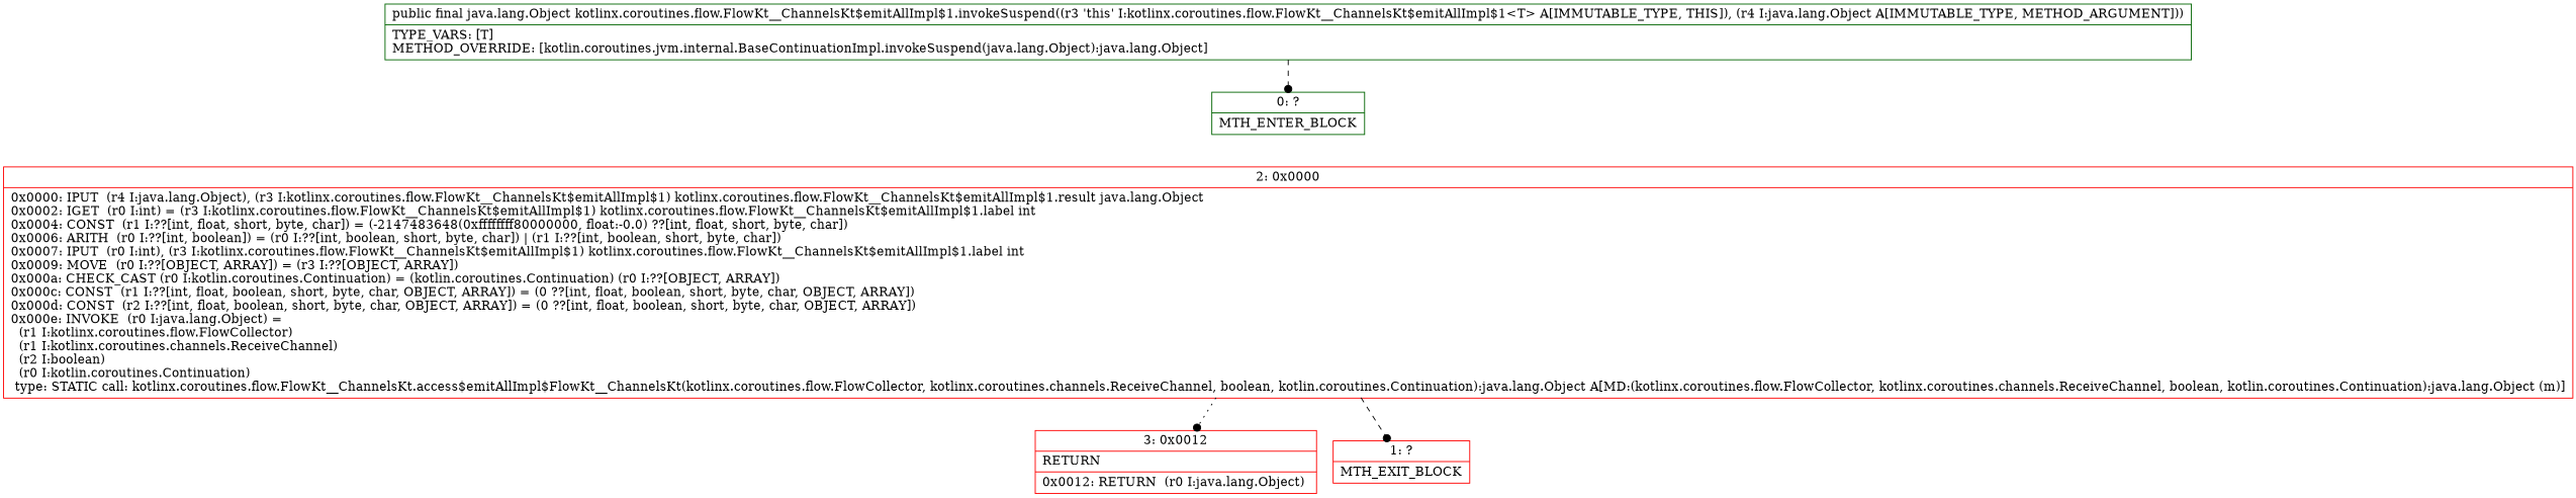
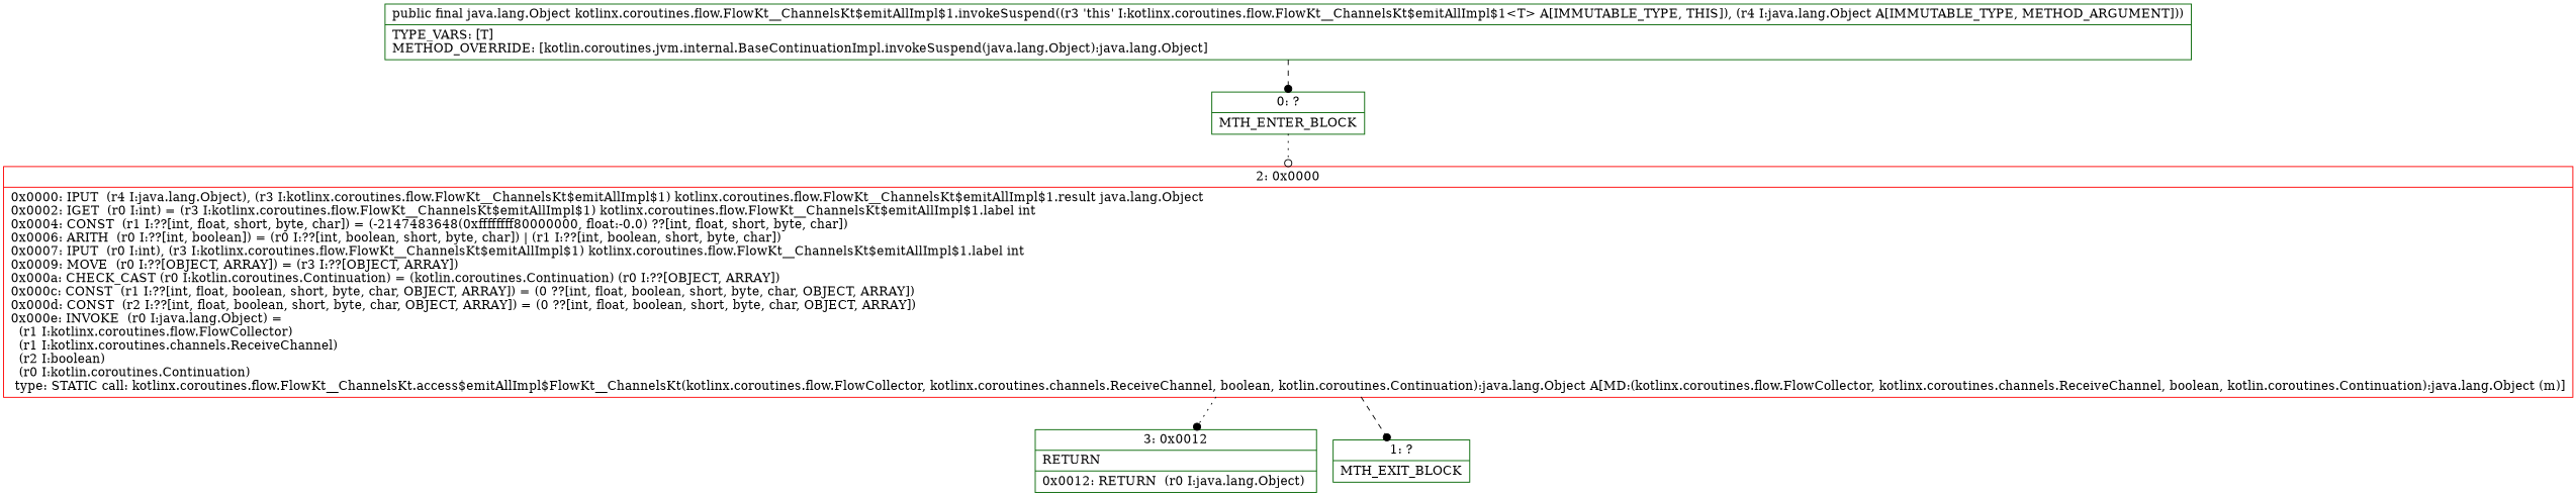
  digraph {
    node [color=red shape=record]
    edge [arrowhead=dot style=dotted]
    n1 [color=darkgreen label="{0\:\ ?|MTH_ENTER_BLOCK\l}"]
    n2 [label="{2\:\ 0x0000|0x0000: IPUT  (r4 I:java.lang.Object), (r3 I:kotlinx.coroutines.flow.FlowKt__ChannelsKt$emitAllImpl$1) kotlinx.coroutines.flow.FlowKt__ChannelsKt$emitAllImpl$1.result java.lang.Object \l0x0002: IGET  (r0 I:int) = (r3 I:kotlinx.coroutines.flow.FlowKt__ChannelsKt$emitAllImpl$1) kotlinx.coroutines.flow.FlowKt__ChannelsKt$emitAllImpl$1.label int \l0x0004: CONST  (r1 I:??[int, float, short, byte, char]) = (\-2147483648(0xffffffff80000000, float:\-0.0) ??[int, float, short, byte, char]) \l0x0006: ARITH  (r0 I:??[int, boolean]) = (r0 I:??[int, boolean, short, byte, char]) \| (r1 I:??[int, boolean, short, byte, char]) \l0x0007: IPUT  (r0 I:int), (r3 I:kotlinx.coroutines.flow.FlowKt__ChannelsKt$emitAllImpl$1) kotlinx.coroutines.flow.FlowKt__ChannelsKt$emitAllImpl$1.label int \l0x0009: MOVE  (r0 I:??[OBJECT, ARRAY]) = (r3 I:??[OBJECT, ARRAY]) \l0x000a: CHECK_CAST (r0 I:kotlin.coroutines.Continuation) = (kotlin.coroutines.Continuation) (r0 I:??[OBJECT, ARRAY]) \l0x000c: CONST  (r1 I:??[int, float, boolean, short, byte, char, OBJECT, ARRAY]) = (0 ??[int, float, boolean, short, byte, char, OBJECT, ARRAY]) \l0x000d: CONST  (r2 I:??[int, float, boolean, short, byte, char, OBJECT, ARRAY]) = (0 ??[int, float, boolean, short, byte, char, OBJECT, ARRAY]) \l0x000e: INVOKE  (r0 I:java.lang.Object) = \l  (r1 I:kotlinx.coroutines.flow.FlowCollector)\l  (r1 I:kotlinx.coroutines.channels.ReceiveChannel)\l  (r2 I:boolean)\l  (r0 I:kotlin.coroutines.Continuation)\l type: STATIC call: kotlinx.coroutines.flow.FlowKt__ChannelsKt.access$emitAllImpl$FlowKt__ChannelsKt(kotlinx.coroutines.flow.FlowCollector, kotlinx.coroutines.channels.ReceiveChannel, boolean, kotlin.coroutines.Continuation):java.lang.Object A[MD:(kotlinx.coroutines.flow.FlowCollector, kotlinx.coroutines.channels.ReceiveChannel, boolean, kotlin.coroutines.Continuation):java.lang.Object (m)]\l}"]
-   n3 [label="{3\:\ 0x0012|RETURN\l|0x0012: RETURN  (r0 I:java.lang.Object) \l}"]
-   n4 [label="{1\:\ ?|MTH_EXIT_BLOCK\l}"]
+   n3 [color=darkgreen label="{3\:\ 0x0012|RETURN\l|0x0012: RETURN  (r0 I:java.lang.Object) \l}"]
+   n4 [color=darkgreen label="{1\:\ ?|MTH_EXIT_BLOCK\l}"]
    n5 [color=darkgreen label="{public final java.lang.Object kotlinx.coroutines.flow.FlowKt__ChannelsKt$emitAllImpl$1.invokeSuspend((r3 'this' I:kotlinx.coroutines.flow.FlowKt__ChannelsKt$emitAllImpl$1\<T\> A[IMMUTABLE_TYPE, THIS]), (r4 I:java.lang.Object A[IMMUTABLE_TYPE, METHOD_ARGUMENT]))  | TYPE_VARS: [T]\lMETHOD_OVERRIDE: [kotlin.coroutines.jvm.internal.BaseContinuationImpl.invokeSuspend(java.lang.Object):java.lang.Object]\l}"]
+   n1 -> n2 [arrowhead=odot]
    n2 -> n3
    n2 -> n4 [style=dashed]
    n5 -> n1 [style=dashed]
  }
